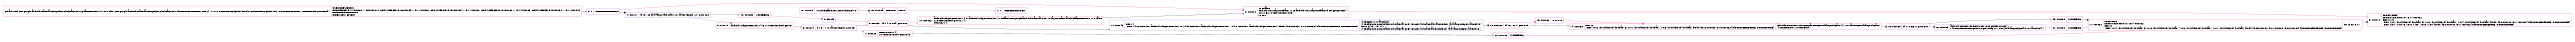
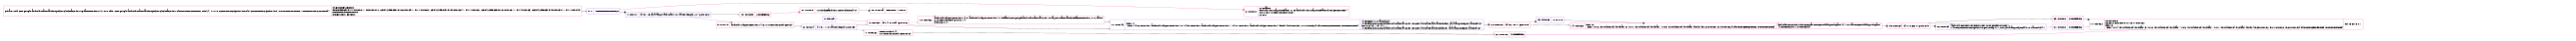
  digraph {
    rankdir=LR
    node [color=deeppink shape=record]
    edge [arrowhead=onormal color=black]
    n1 [color=purple label="{0\:\ ?|MTH_ENTER_BLOCK\l}"]
    n2 [label="{2\:\ 0x0000|r0 = false\landroid.view.LayoutInflater r1 = android.view.LayoutInflater.from(getContext())\lint r2 = r10.textViewPool.size()\lr3 = 0\l}"]
    n3 [color=purple label="{4\:\ 0x0017|if (r3 \>= java.lang.Math.max(r10.values.length, r2)) goto L20\l}"]
-   n4 [label="{3\:\ 0x0010|LOOP_START\lLOOP:0: B:3:0x0010\-\>B:17:0x0082\lPHI: r0 r3 \l  PHI: (r0v1 'isMultiLevel' boolean) = (r0v0 'isMultiLevel' boolean), (r0v4 'isMultiLevel' boolean) binds: [B:2:0x0000, B:17:0x0082] A[DONT_GENERATE, DONT_INLINE]\l  PHI: (r3v1 'i' int) = (r3v0 'i' int), (r3v3 'i' int) binds: [B:2:0x0000, B:17:0x0082] A[DONT_GENERATE, DONT_INLINE]\l}"]
    n5 [label="{5\:\ 0x0019|android.widget.TextView r4 = r10.textViewPool.get(r3)\l}"]
    n6 [label="{20\:\ 0x0085|SYNTHETIC\l}"]
    n7 [color=purple label="{6\:\ 0x0024|if (r3 \< r10.values.length) goto L9\l}"]
    n8 [label="{18\:\ 0x0085|r10.clockHandView.setMultiLevel(r0)\l}"]
    n9 [label="{7\:\ 0x0026|removeView(r4)\lr10.textViewPool.remove(r3)\l}"]
    n10 [label="{9\:\ 0x0030|if (r4 != null) goto L12\l}"]
    n11 [label="{22\:\ 0x0082|SYNTHETIC\l}"]
    n12 [color=purple label="{8\:\ 0x002f}"]
    n13 [label="{17\:\ 0x0082|LOOP_END\lLOOP:0: B:3:0x0010\-\>B:17:0x0082\lPHI: r0 \l  PHI: (r0v4 'isMultiLevel' boolean) = (r0v2 'isMultiLevel' boolean), (r0v2 'isMultiLevel' boolean), (r0v1 'isMultiLevel' boolean) binds: [B:23:0x0082, B:21:0x0082, B:22:0x0082] A[DONT_GENERATE, DONT_INLINE]\l|int r3 = r3 + 1\l}"]
    n14 [label="{10\:\ 0x0032|android.widget.TextView r4 = (android.widget.TextView) r1.inflate(com.google.android.material.C0571R.layout.material_clockface_textview, r10, false)\lr10.textViewPool.put(r3, r4)\laddView(r4)\l}"]
    n15 [color=purple label="{11\:\ 0x0043|PHI: r4 \l  PHI: (r4v6 'textView' android.widget.TextView) = (r4v5 'textView' android.widget.TextView), (r4v8 'textView' android.widget.TextView) binds: [B:9:0x0030, B:10:0x0032] A[DONT_GENERATE, DONT_INLINE]\l|r4.setText(r10.values[r3])\lr4.setTag(com.google.android.material.C0571R.C0574id.material_value_index, java.lang.Integer.valueOf(r3))\lint r6 = (r3 \/ 12) + 1\lr4.setTag(com.google.android.material.C0571R.C0574id.material_clock_level, java.lang.Integer.valueOf(r6))\l}"]
    n16 [label="{12\:\ 0x0060|if (r6 \<= 1) goto L15\l}"]
    n17 [color=purple label="{13\:\ 0x0062|r0 = true\l}"]
    n18 [label="{14\:\ 0x0063|PHI: r0 \l  PHI: (r0v2 'isMultiLevel' boolean) = (r0v1 'isMultiLevel' boolean), (r0v3 'isMultiLevel' boolean) binds: [B:12:0x0060, B:13:0x0062] A[DONT_GENERATE, DONT_INLINE]\l|androidx.core.view.ViewCompat.setAccessibilityDelegate(r4, r10.valueAccessibilityDelegate)\lr4.setTextColor(r10.textColor)\l}"]
    n19 [label="{15\:\ 0x006d|if (r10 == 0) goto L19\l}"]
    n20 [color=purple label="{16\:\ 0x006f|android.content.res.Resources r8 = getResources()\lr4.setContentDescription(r8.getString(r11, new java.lang.Object[]\{r10.values[r3]\}))\l}"]
    n21 [label="{23\:\ 0x0082|SYNTHETIC\l}"]
    n22 [color=purple label="{21\:\ 0x0082|SYNTHETIC\l}"]
    n23 [label="{19\:\ 0x008a|RETURN\l|return\l}"]
-   n24 [label="{1\:\ ?|MTH_EXIT_BLOCK\l}"]
    n25 [label="{private void com.google.android.material.timepicker.ClockFaceView.updateTextViews((r10v0 'this' com.google.android.material.timepicker.ClockFaceView A[IMMUTABLE_TYPE, THIS]), (r11v0 'contentDescription' int A[D('contentDescription' int), IMMUTABLE_TYPE, METHOD_ARGUMENT]))  | USE_LINES_HINTS\lBACK_EDGE: B:17:0x0082 \-\> B:3:0x0010, CROSS_EDGE: B:16:0x006f \-\> B:17:0x0082, CROSS_EDGE: B:15:0x006d \-\> B:17:0x0082, CROSS_EDGE: B:12:0x0060 \-\> B:14:0x0063, CROSS_EDGE: B:9:0x0030 \-\> B:11:0x0043\lINLINE_NOT_NEEDED\lTYPE_VARS: EMPTY\l}"]
    n1 -> n2 [arrowhead=box color=deeppink]
    n1 -> n3 [arrowhead=box]
-   n2 -> n4 [color=deeppink]
    n3 -> n5 [style=dashed]
    n3 -> n6
    n5 -> n7
-   n6 -> n12 [arrowhead=box color=deeppink]
+   n6 -> n8 [arrowhead=box color=deeppink]
    n7 -> n9 [style=dashed]
    n7 -> n10
    n8 -> n23 [arrowhead=box]
    n9 -> n11
    n10 -> n14 [color=deeppink style=dashed]
    n10 -> n15
    n11 -> n13 [color=deeppink]
    n12 -> n10 [color=deeppink]
-   n13 -> n4 [arrowhead=box]
-   n14 -> n2
+   n14 -> n15
    n15 -> n16 [arrowhead=box]
-   n16 -> n17 [arrowhead=box color=deeppink style=dashed]
+   n16 -> n17 [arrowhead=box style=dashed]
    n16 -> n18
-   n17 -> n18 [arrowhead=box color=deeppink]
+   n17 -> n18 [arrowhead=box]
    n18 -> n19 [arrowhead=box]
    n19 -> n20 [arrowhead=box style=dashed]
    n19 -> n21
    n20 -> n22 [color=deeppink]
    n21 -> n13 [arrowhead=box]
    n22 -> n13 [color=deeppink]
-   n23 -> n24 [color=deeppink]
    n25 -> n1
  }
